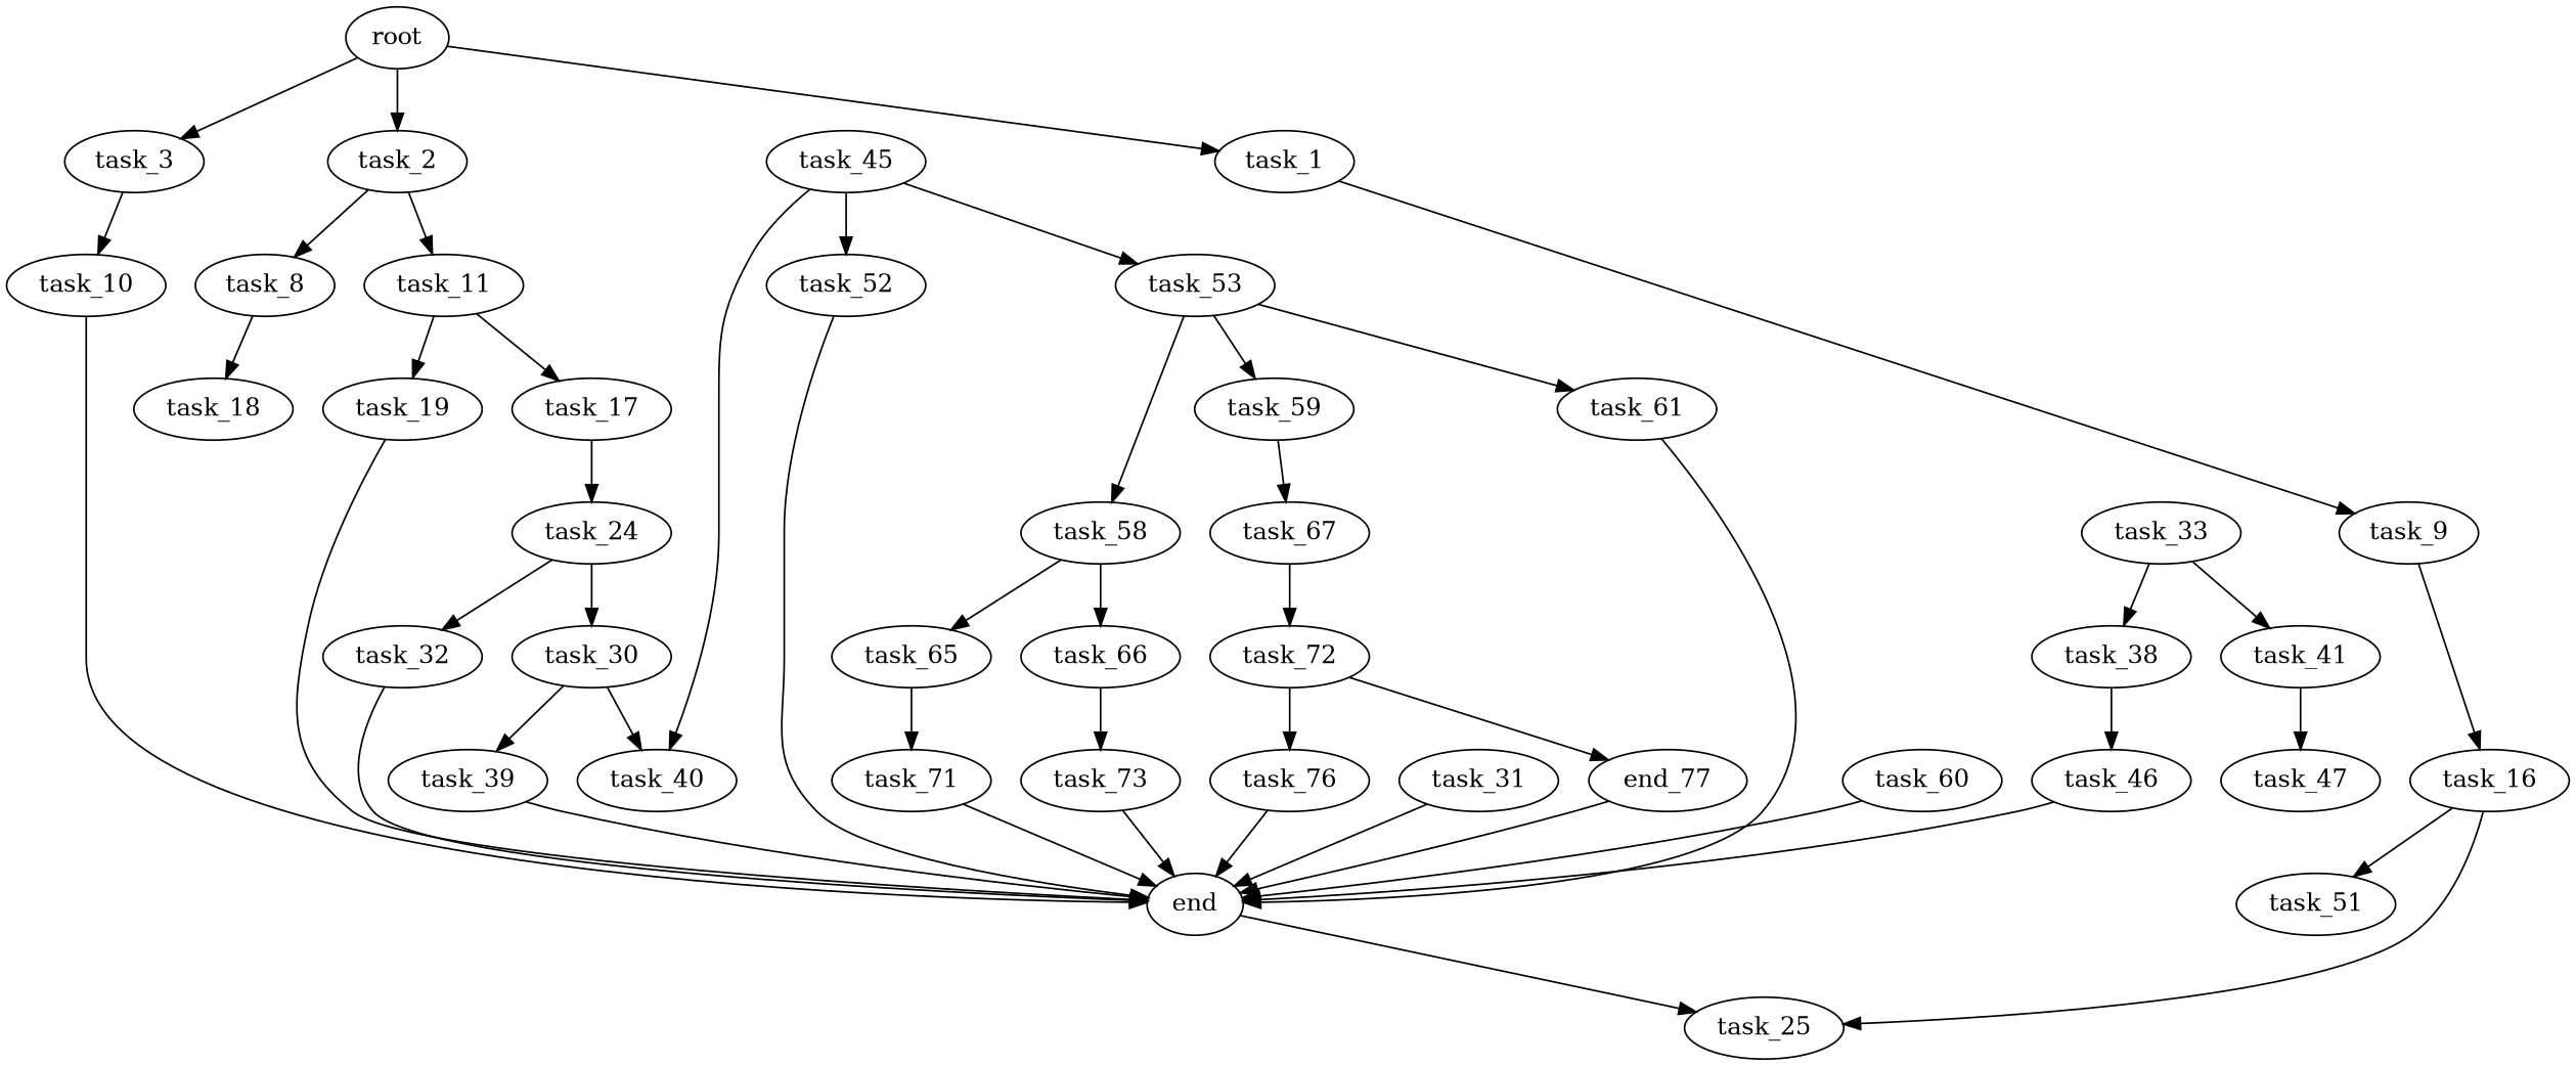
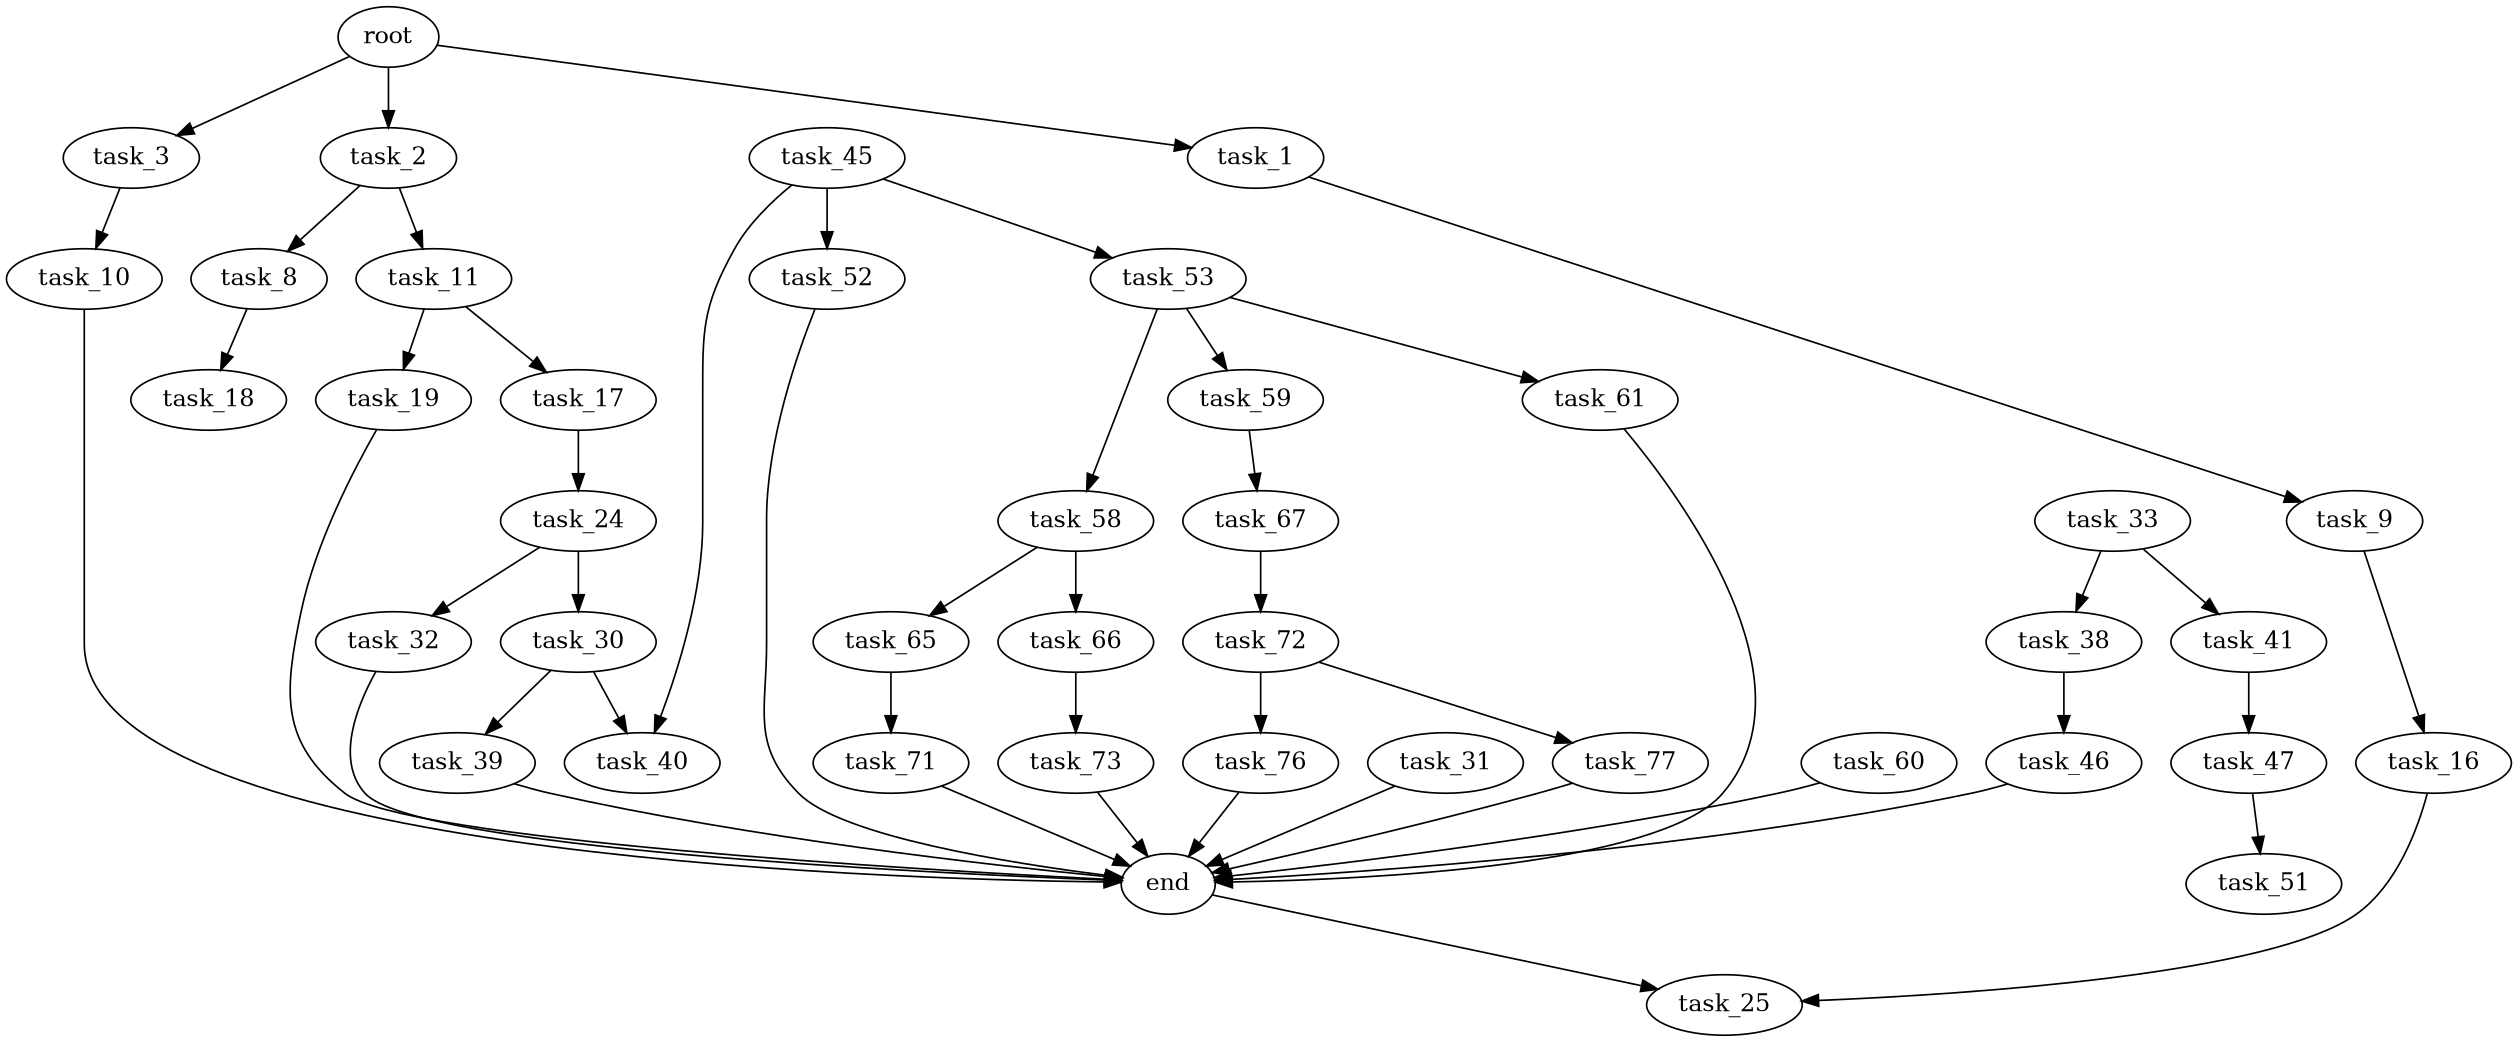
  digraph {
    root
    task_1
    task_2
    task_3
    task_9
    task_8
    task_11
    task_10
    task_16
    task_18
    task_17
    task_19
    end
    task_25
    task_24
    task_30
    task_32
    task_39
    task_40
    task_31
    task_33
    task_38
    task_41
    task_46
    task_47
    task_45
    task_52
    task_53
    task_51
    task_58
    task_59
    task_61
    task_65
    task_66
    task_67
    task_60
    task_71
    task_73
    task_72
    task_76
-   task_77 [label=end_77]
+   task_77
    root -> task_1
    root -> task_2
    root -> task_3
    task_1 -> task_9
    task_2 -> task_8
    task_2 -> task_11
    task_3 -> task_10
    task_9 -> task_16
    task_8 -> task_18
    task_11 -> task_17
    task_11 -> task_19
    task_10 -> end
    task_16 -> task_25
    task_17 -> task_24
    task_19 -> end
    end -> task_25
    task_24 -> task_30
    task_24 -> task_32
    task_30 -> task_39
    task_30 -> task_40
    task_32 -> end
    task_39 -> end
    task_31 -> end
    task_33 -> task_38
    task_33 -> task_41
    task_38 -> task_46
    task_41 -> task_47
    task_46 -> end
-   task_16 -> task_51
+   task_47 -> task_51
    task_45 -> task_40
    task_45 -> task_52
    task_45 -> task_53
    task_52 -> end
    task_53 -> task_58
    task_53 -> task_59
    task_53 -> task_61
    task_58 -> task_65
    task_58 -> task_66
    task_59 -> task_67
    task_61 -> end
    task_65 -> task_71
    task_66 -> task_73
    task_67 -> task_72
    task_60 -> end
    task_71 -> end
    task_73 -> end
    task_72 -> task_76
    task_72 -> task_77
    task_76 -> end
    task_77 -> end
  }
